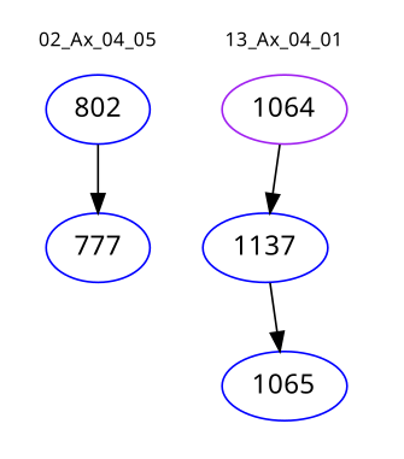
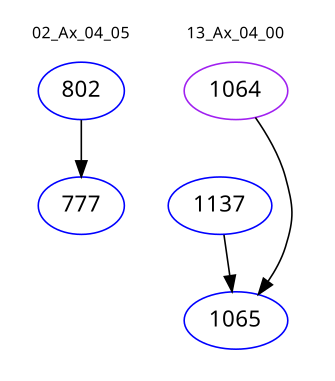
  digraph {
    fontname="Noto Sans"
    node [color=blue fontname="Noto Sans"]
    edge [color=black fontname="Noto Sans"]
    n1 [label=802]
    n2 [label=777]
    n3 [color=purple label=1064]
    n4 [label=1137]
    n5 [label=1065]
    subgraph cluster_1 {
      color=white
      fontsize=10
      label="02_Ax_04_05"
      n1
      n2
    }
    subgraph cluster_2 {
      color=white
      fontsize=10
-     label="13_Ax_04_01"
+     label="13_Ax_04_00"
      n3
      n4
      n5
    }
    n1 -> n2
-   n3 -> n4
+   n3 -> n5
    n4 -> n5
  }
